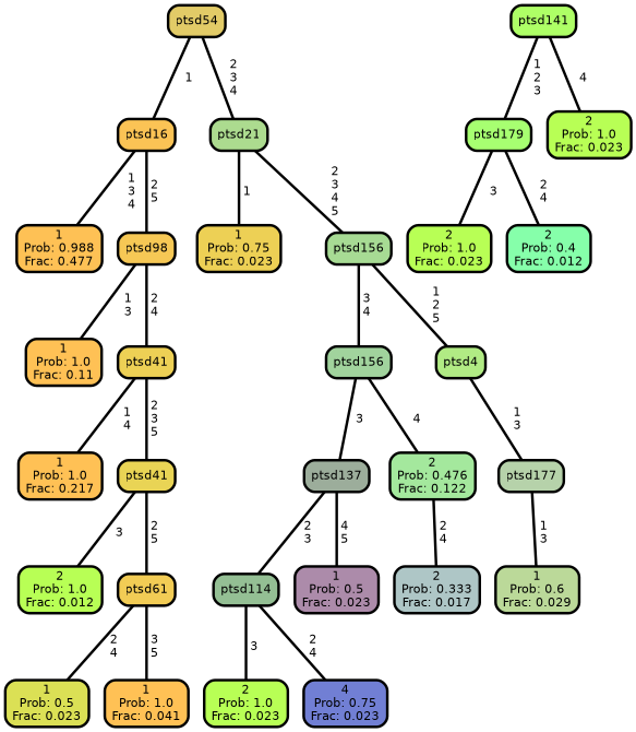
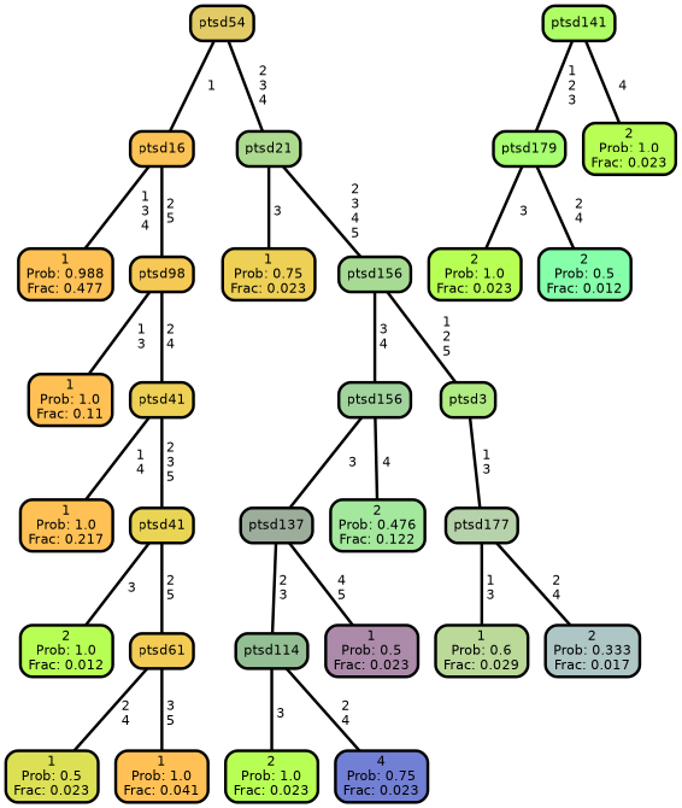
  graph {
    ranksep="0 equally"
    splines=straight
    node [color=black fillcolor="#b8ff55" fontcolor=black fontname=helvetica penwidth=3 shape=box style="filled, rounded"]
    edge [color=black fontname=helvetica penwidth=3]
    n1 [fillcolor="#fec155" label="1\nProb: 0.988\nFrac: 0.477"]
    n2 [fillcolor="#fbc355" label=ptsd16]
    n3 [fillcolor="#f6c855" label=ptsd98]
    n4 [fillcolor="#ffc155" label="1\nProb: 1.0\nFrac: 0.11"]
    n5 [fillcolor="#edd055" label=ptsd41]
    n6 [fillcolor="#ffc155" label="1\nProb: 1.0\nFrac: 0.217"]
    n7 [fillcolor="#e9d455" label=ptsd41]
    n8 [label="2\nProb: 1.0\nFrac: 0.012"]
    n9 [fillcolor="#f2cc55" label=ptsd61]
    n10 [fillcolor="#dbe055" label="1\nProb: 0.5\nFrac: 0.023"]
    n11 [fillcolor="#ffc155" label="1\nProb: 1.0\nFrac: 0.041"]
    n12 [fillcolor="#e2cb67" label=ptsd54]
    n13 [fillcolor="#acdb8f" label=ptsd21]
    n14 [fillcolor="#edd055" label="1\nProb: 0.75\nFrac: 0.023"]
    n15 [fillcolor="#a7db94" label=ptsd156]
    n16 [fillcolor="#a1d39d" label=ptsd156]
-   n17 [fillcolor="#b1eb84" label=ptsd4]
+   n17 [fillcolor="#b1eb84" label=ptsd3]
    n18 [label="2\nProb: 1.0\nFrac: 0.023"]
    n19 [fillcolor="#94bf94" label=ptsd114]
    n20 [fillcolor="#717fd4" label="4\nProb: 0.75\nFrac: 0.023"]
    n21 [fillcolor="#9cad9b" label=ptsd137]
    n22 [fillcolor="#ac8baa" label="1\nProb: 0.5\nFrac: 0.023"]
    n23 [fillcolor="#a4e89d" label="2\nProb: 0.476\nFrac: 0.122"]
    n24 [fillcolor="#b6d2aa" label=ptsd177]
    n25 [fillcolor="#bbd999" label="1\nProb: 0.6\nFrac: 0.029"]
    n26 [fillcolor="#aec6c6" label="2\nProb: 0.333\nFrac: 0.017"]
    n27 [fillcolor="#aeff66" label=ptsd141]
    n28 [fillcolor="#a7ff71" label=ptsd179]
    n29 [label="2\nProb: 1.0\nFrac: 0.023"]
    n30 [label="2\nProb: 1.0\nFrac: 0.023"]
-   n31 [fillcolor="#86ffaa" label="2\nProb: 0.4\nFrac: 0.012"]
+   n31 [fillcolor="#86ffaa" label="2\nProb: 0.5\nFrac: 0.012"]
    subgraph sub_1 {
      rank=same
    }
    n2 -- n1 [label=" 1\n 3\n 4"]
    n2 -- n3 [label=" 2\n 5"]
    n3 -- n4 [label=" 1\n 3"]
    n3 -- n5 [label=" 2\n 4"]
    n5 -- n6 [label=" 1\n 4"]
    n5 -- n7 [label=" 2\n 3\n 5"]
    n7 -- n8 [label=" 3"]
    n7 -- n9 [label=" 2\n 5"]
    n9 -- n10 [label=" 2\n 4"]
    n9 -- n11 [label=" 3\n 5"]
    n12 -- n2 [label=" 1"]
    n12 -- n13 [label=" 2\n 3\n 4"]
-   n13 -- n14 [label=" 1"]
+   n13 -- n14 [label=" 3"]
    n13 -- n15 [label=" 2\n 3\n 4\n 5"]
    n15 -- n16 [label=" 3\n 4"]
    n15 -- n17 [label=" 1\n 2\n 5"]
    n16 -- n21 [label=" 3"]
    n16 -- n23 [label=" 4"]
    n17 -- n24 [label=" 1\n 3"]
    n19 -- n18 [label=" 3"]
    n19 -- n20 [label=" 2\n 4"]
    n21 -- n19 [label=" 2\n 3"]
    n21 -- n22 [label=" 4\n 5"]
    n24 -- n25 [label=" 1\n 3"]
-   n23 -- n26 [label=" 2\n 4"]
+   n24 -- n26 [label=" 2\n 4"]
    n27 -- n28 [label=" 1\n 2\n 3"]
    n27 -- n29 [label=" 4"]
    n28 -- n30 [label=" 3"]
    n28 -- n31 [label=" 2\n 4"]
  }
